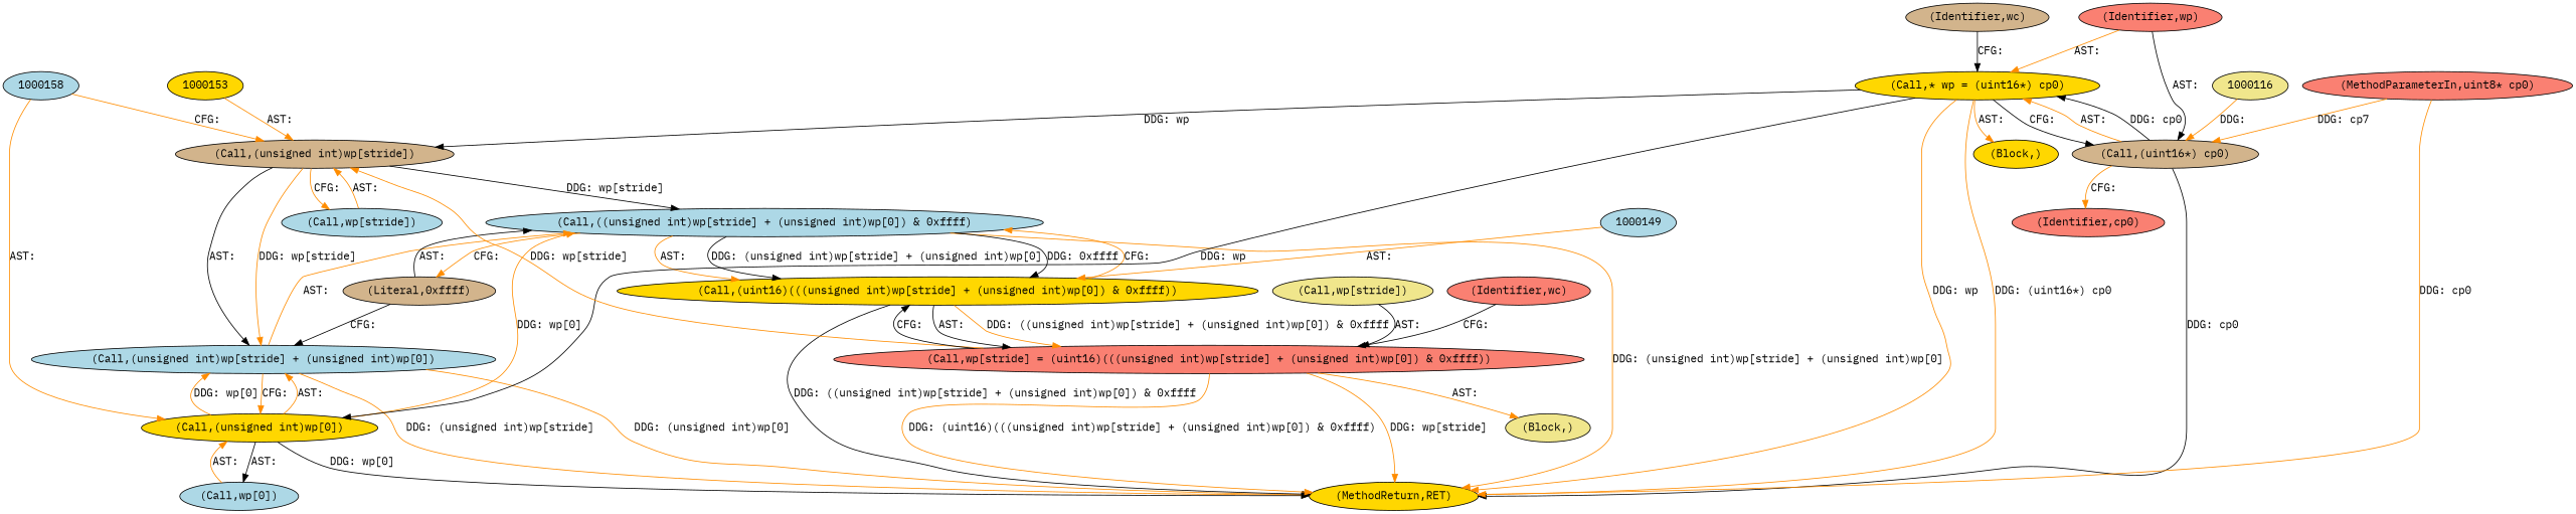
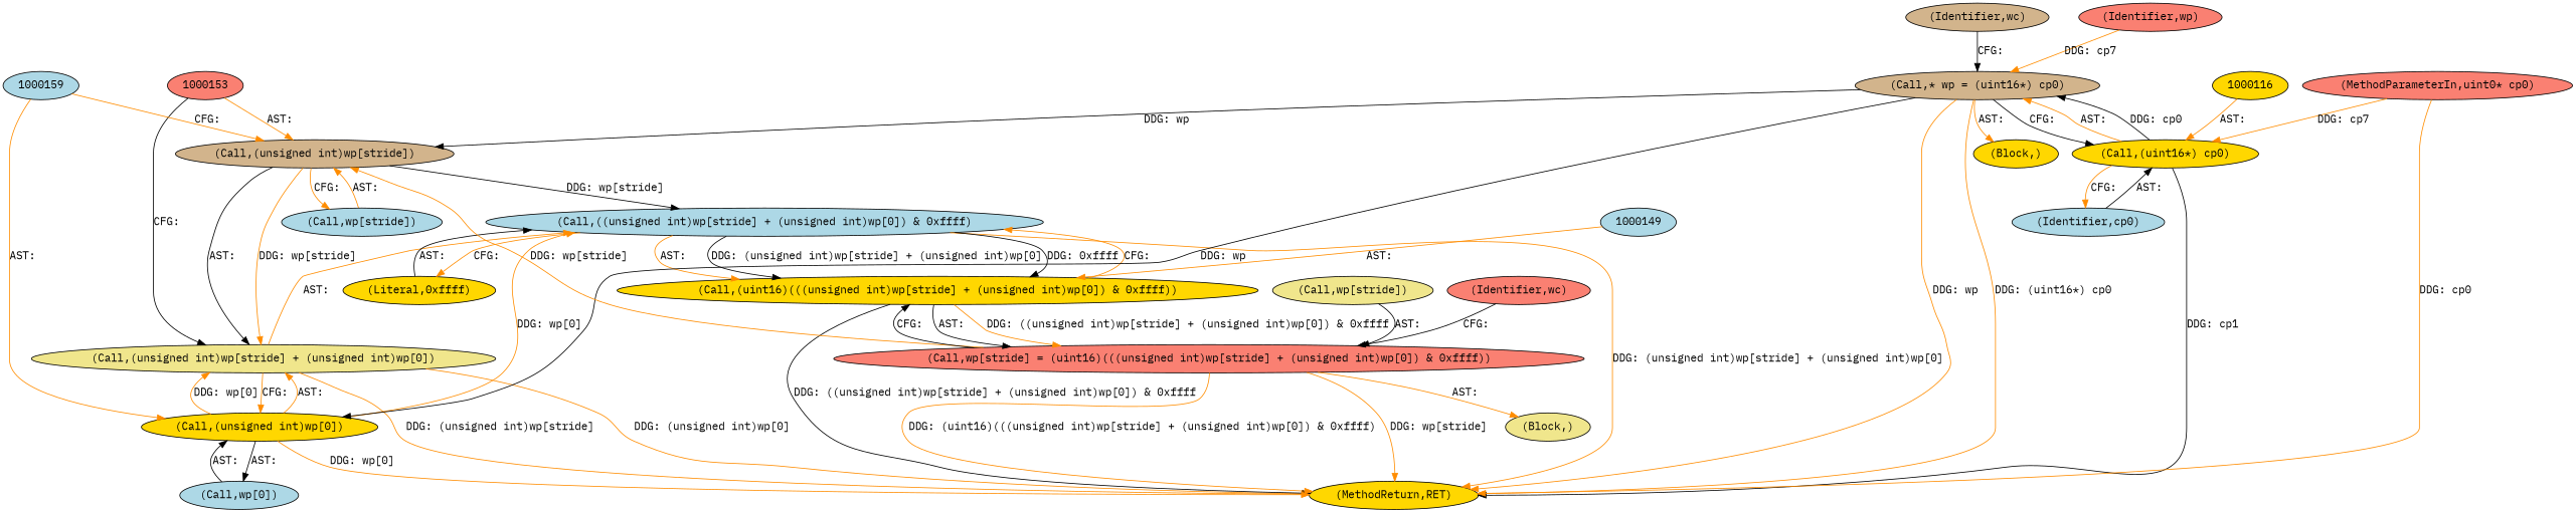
  digraph {
    fontname="IBM Plex Mono"
    node [fillcolor=salmon fontname="IBM Plex Mono" style=filled]
    edge [color=darkorange fontname="IBM Plex Mono"]
    n1 [fillcolor=tan label="(Call,(unsigned int)wp[stride])"]
    n2 [fillcolor=lightblue label="(Call,((unsigned int)wp[stride] + (unsigned int)wp[0]) & 0xffff)"]
-   n3 [fillcolor=lightblue label="(Call,(unsigned int)wp[stride] + (unsigned int)wp[0])"]
+   n3 [fillcolor=khaki label="(Call,(unsigned int)wp[stride] + (unsigned int)wp[0])"]
    n4 [fillcolor=lightblue label="(Call,wp[stride])"]
    n5 [fillcolor=gold label="(MethodReturn,RET)"]
    n6 [fillcolor=gold label="(Call,(uint16)(((unsigned int)wp[stride] + (unsigned int)wp[0]) & 0xffff))"]
-   n7 [fillcolor=tan label="(Literal,0xffff)"]
+   n7 [fillcolor=gold label="(Literal,0xffff)"]
    n8 [fillcolor=gold label="(Call,(unsigned int)wp[0])"]
-   n9 [fillcolor=gold label="(Call,* wp = (uint16*) cp0)"]
-   n10 [fillcolor=tan label="(Call,(uint16*) cp0)"]
+   n9 [fillcolor=tan label="(Call,* wp = (uint16*) cp0)"]
+   n10 [fillcolor=gold label="(Call,(uint16*) cp0)"]
    n11 [fillcolor=gold label="(Block,)"]
-   n12 [label="(Identifier,cp0)"]
+   n12 [fillcolor=lightblue label="(Identifier,cp0)"]
    n13 [fillcolor=lightblue label="(Call,wp[0])"]
-   n14 [label="(MethodParameterIn,uint8* cp0)"]
+   n14 [label="(MethodParameterIn,uint0* cp0)"]
    n15 [label="(Call,wp[stride] = (uint16)(((unsigned int)wp[stride] + (unsigned int)wp[0]) & 0xffff))"]
    n16 [fillcolor=khaki label="(Block,)"]
    n17 [fillcolor=khaki label="(Call,wp[stride])"]
    n18 [label="(Identifier,wc)"]
    n19 [label="(Identifier,wp)"]
    n20 [fillcolor=tan label="(Identifier,wc)"]
-   1000153 [fillcolor=gold]
-   1000158 [fillcolor=lightblue]
-   1000116 [fillcolor=khaki]
+   1000153
+   1000158 [fillcolor=lightblue label=1000159]
+   1000116 [fillcolor=gold]
    1000149 [fillcolor=lightblue]
    n1 -> n2 [color=black label="DDG: wp[stride]"]
    n1 -> n3 [color=black label="AST: "]
    n1 -> n3 [label="DDG: wp[stride]"]
    n1 -> n4 [label="CFG: "]
    n2 -> n5 [label="DDG: (unsigned int)wp[stride] + (unsigned int)wp[0]"]
    n2 -> n6 [label="AST: "]
    n2 -> n6 [color=black label="DDG: (unsigned int)wp[stride] + (unsigned int)wp[0]"]
    n2 -> n6 [color=black label="DDG: 0xffff"]
    n2 -> n7 [label="CFG: "]
    n3 -> n2 [label="AST: "]
    n3 -> n5 [label="DDG: (unsigned int)wp[0]"]
    n3 -> n5 [label="DDG: (unsigned int)wp[stride]"]
    n3 -> n8 [label="CFG: "]
    n4 -> n1 [label="AST: "]
    n6 -> n2 [label="CFG: "]
    n6 -> n5 [color=black label="DDG: ((unsigned int)wp[stride] + (unsigned int)wp[0]) & 0xffff"]
    n6 -> n15 [color=black label="AST: "]
    n6 -> n15 [label="DDG: ((unsigned int)wp[stride] + (unsigned int)wp[0]) & 0xffff"]
    n7 -> n2 [color=black label="AST: "]
-   n7 -> n3 [color=black label="CFG: "]
+   1000153 -> n3 [color=black label="CFG: "]
    n8 -> n2 [label="DDG: wp[0]"]
    n8 -> n3 [label="AST: "]
    n8 -> n3 [label="DDG: wp[0]"]
-   n8 -> n5 [color=black label="DDG: wp[0]"]
+   n8 -> n5 [label="DDG: wp[0]"]
    n8 -> n13 [color=black label="AST: "]
    n9 -> n1 [color=black label="DDG: wp"]
    n9 -> n5 [label="DDG: wp"]
    n9 -> n5 [label="DDG: (uint16*) cp0"]
    n9 -> n8 [color=black label="DDG: wp"]
    n9 -> n10 [color=black label="CFG: "]
    n9 -> n11 [label="AST: "]
-   n10 -> n5 [color=black label="DDG: cp0"]
+   n10 -> n5 [color=black label="DDG: cp1"]
    n10 -> n9 [label="AST: "]
    n10 -> n9 [color=black label="DDG: cp0"]
    n10 -> n12 [label="CFG: "]
-   n19 -> n10 [color=black label="AST: "]
-   n13 -> n8 [label="AST: "]
+   n12 -> n10 [color=black label="AST: "]
+   n13 -> n8 [color=black label="AST: "]
    n14 -> n5 [label="DDG: cp0"]
    n14 -> n10 [label="DDG: cp7"]
    n15 -> n1 [label="DDG: wp[stride]"]
    n15 -> n5 [label="DDG: (uint16)(((unsigned int)wp[stride] + (unsigned int)wp[0]) & 0xffff)"]
    n15 -> n5 [label="DDG: wp[stride]"]
    n15 -> n6 [color=black label="CFG: "]
    n15 -> n16 [label="AST: "]
    n17 -> n15 [color=black label="AST: "]
    n18 -> n15 [color=black label="CFG: "]
-   n19 -> n9 [label="AST: "]
+   n19 -> n9 [label="DDG: cp7"]
    n20 -> n9 [color=black label="CFG: "]
    1000153 -> n1 [label="AST: "]
    1000158 -> n1 [label="CFG: "]
    1000158 -> n8 [label="AST: "]
-   1000116 -> n10 [label="DDG: "]
+   1000116 -> n10 [label="AST: "]
    1000149 -> n6 [label="AST: "]
  }
